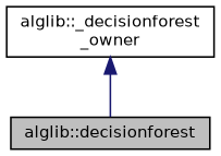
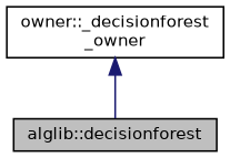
  digraph {
    node [color=black fontname=Helvetica fontsize=10 shape=box style=filled]
    n1 [fillcolor=grey75 fontcolor=black height=0.2 label="alglib::decisionforest" width=0.4]
-   n2 [fillcolor=white height=0.2 label="alglib::_decisionforest\l_owner" width=0.4]
+   n2 [fillcolor=white height=0.2 label="owner::_decisionforest\l_owner" width=0.4]
    n2 -> n1 [color=midnightblue dir=back fontname=Helvetica fontsize=10 labelfontname=Helvetica labelfontsize=10 style=solid]
  }
